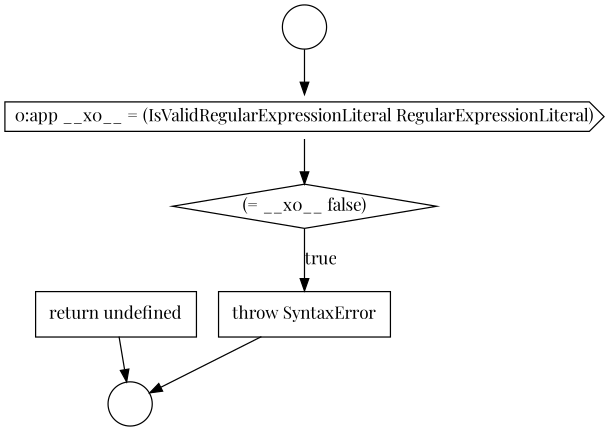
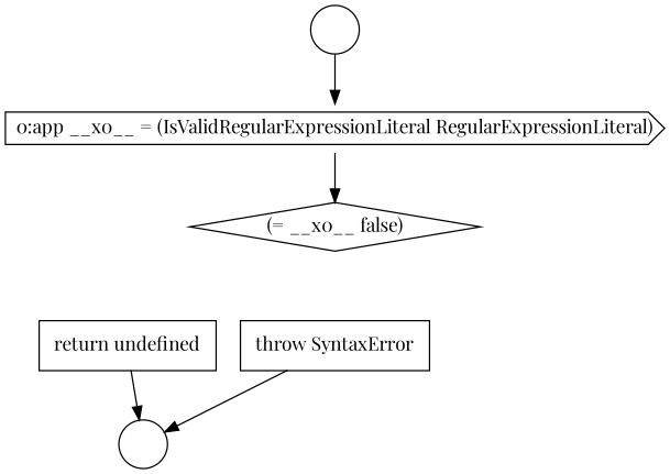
  digraph {
    fontname="Playfair Display"
    node [color=black fillcolor=white fontname="Playfair Display" shape=none style=filled]
    edge [color=black fontname="Playfair Display"]
    n1 [label=<<font color="black">     <table border="0" cellborder="1" cellspacing="0" cellpadding="10">       <tr><td align="left">throw SyntaxError</td></tr>     </table>   </font>> margin=0]
    n2 [label=" " shape=circle]
    n3 [label=" " shape=circle]
    n4 [label=<<font color="black">0:app __x0__ = (IsValidRegularExpressionLiteral RegularExpressionLiteral)</font>> shape=cds]
    n5 [label=<<font color="black">(= __x0__ false)</font>> shape=diamond]
    n6 [label=<<font color="black">     <table border="0" cellborder="1" cellspacing="0" cellpadding="10">       <tr><td align="left">return undefined</td></tr>     </table>   </font>> margin=0]
    n1 -> n2
    n3 -> n4
    n4 -> n5
-   n5 -> n1 [label=<<font color="black">true</font>>]
    n6 -> n2
  }
